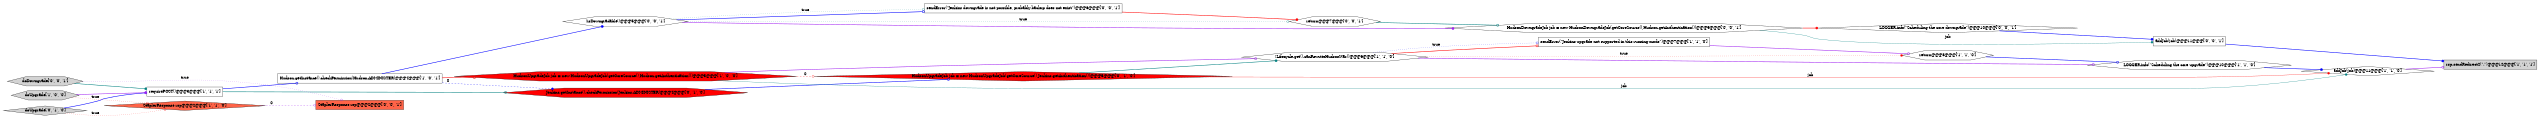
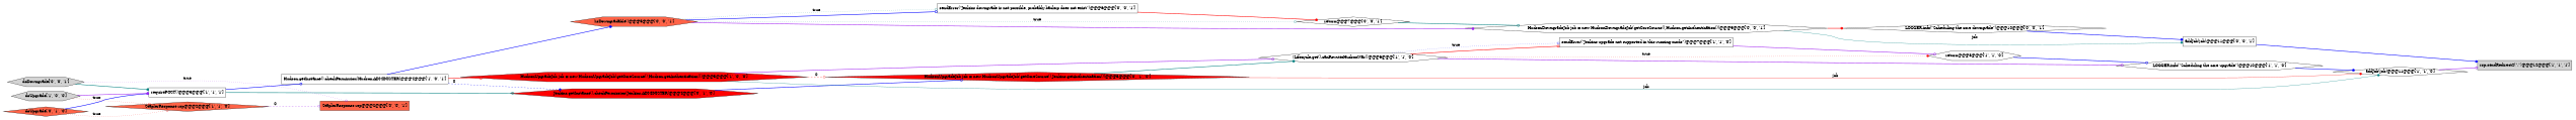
  digraph {
    rankdir=LR
    node [fillcolor=white shape=hexagon style=filled]
    edge [arrowhead=odot color=blue style=bold]
-   n1 [label="!isDowngradable()@@@5@@@['0', '0', '1']"]
-   n2 [label="return@@@7@@@['0', '0', '1']"]
+   n1 [fillcolor=tomato label="!isDowngradable()@@@5@@@['0', '0', '1']"]
+   n2 [label="return@@@7@@@['0', '0', '1']" shape=diamond]
    n3 [label="HudsonDowngradeJob job = new HudsonDowngradeJob(getCoreSource(),Hudson.getAuthentication())@@@9@@@['0', '0', '1']"]
    n4 [label="sendError(\"Jenkins downgrade is not possible, probably backup does not exist\")@@@6@@@['0', '0', '1']" shape=box]
    n5 [label="LOGGER.info(\"Scheduling the core downgrade\")@@@10@@@['0', '0', '1']" shape=diamond]
    n6 [label="addJob(job)@@@11@@@['0', '0', '1']" shape=box]
    n7 [fillcolor=tomato label="StaplerResponse rsp@@@2@@@['1', '1', '0']" shape=diamond]
    n8 [fillcolor=tomato label="StaplerResponse rsp@@@2@@@['0', '0', '1']" shape=box]
    n9 [fillcolor=lightgray label="rsp.sendRedirect2(\".\")@@@12@@@['1', '1', '1']" shape=box]
    n10 [label="requirePOST()@@@3@@@['1', '1', '1']" shape=box]
    n11 [fillcolor=red label="Jenkins.getInstance().checkPermission(Jenkins.ADMINISTER)@@@4@@@['0', '1', '0']"]
    n12 [label="Hudson.getInstance().checkPermission(Hudson.ADMINISTER)@@@4@@@['1', '0', '1']" shape=box]
    n13 [fillcolor=red label="HudsonUpgradeJob job = new HudsonUpgradeJob(getCoreSource(),Jenkins.getAuthentication())@@@5@@@['0', '1', '0']" shape=diamond]
    n14 [fillcolor=red label="HudsonUpgradeJob job = new HudsonUpgradeJob(getCoreSource(),Hudson.getAuthentication())@@@5@@@['1', '0', '0']"]
    n15 [label="addJob(job)@@@11@@@['1', '1', '0']" shape=diamond]
    n16 [label="!Lifecycle.get().canRewriteHudsonWar()@@@6@@@['1', '1', '0']"]
    n17 [label="LOGGER.info(\"Scheduling the core upgrade\")@@@10@@@['1', '1', '0']"]
-   n18 [fillcolor=lightgray label="doUpgrade['0', '1', '0']" shape=diamond]
+   n18 [fillcolor=tomato label="doUpgrade['0', '1', '0']" shape=diamond]
    n19 [label="return@@@8@@@['1', '1', '0']"]
    n20 [label="sendError(\"Jenkins upgrade not supported in this running mode\")@@@7@@@['1', '1', '0']" shape=box]
    n21 [fillcolor=lightgray label="doUpgrade['1', '0', '0']"]
    n22 [fillcolor=lightgray label="doDowngrade['0', '0', '1']"]
    n1 -> n2 [color=teal label=true style=dotted]
    n1 -> n3 [arrowhead=dot color=purple]
    n1 -> n4 [color=teal label=true style=dotted]
    n1 -> n4
    n2 -> n3 [color=teal]
    n3 -> n5 [arrowhead=dot color=red]
    n3 -> n6 [arrowhead=dot color=teal label=job style=solid]
    n4 -> n2 [arrowhead=dot color=red]
    n5 -> n6 [arrowhead=dot]
    n6 -> n9 [arrowhead=dot]
    n7 -> n8 [color=purple label=0 style=dashed]
    n10 -> n11 [color=teal]
    n10 -> n12
    n11 -> n13
    n12 -> n1 [arrowhead=dot]
    n12 -> n11 [arrowhead=dot label=0 style=dashed]
    n12 -> n14 [color=red]
    n13 -> n15 [arrowhead=dot color=red label=job style=solid]
    n13 -> n16 [arrowhead=dot color=teal]
    n14 -> n13 [color=red label=0 style=dashed]
    n14 -> n15 [arrowhead=dot color=teal label=job style=solid]
    n14 -> n16 [color=purple]
    n15 -> n9 [color=purple]
    n16 -> n17 [color=purple]
    n16 -> n19 [arrowhead=dot color=red label=true style=dotted]
    n16 -> n20 [label=true style=dotted]
    n16 -> n20 [color=red]
    n17 -> n15 [arrowhead=dot]
    n18 -> n7 [color=red label=true style=dotted]
    n18 -> n10
    n19 -> n17
    n20 -> n19 [color=purple]
    n21 -> n7 [color=red label=true style=dotted]
    n21 -> n10 [arrowhead=dot color=purple]
    n22 -> n8 [color=purple label=true style=dotted]
    n22 -> n10 [arrowhead=dot color=teal]
  }
